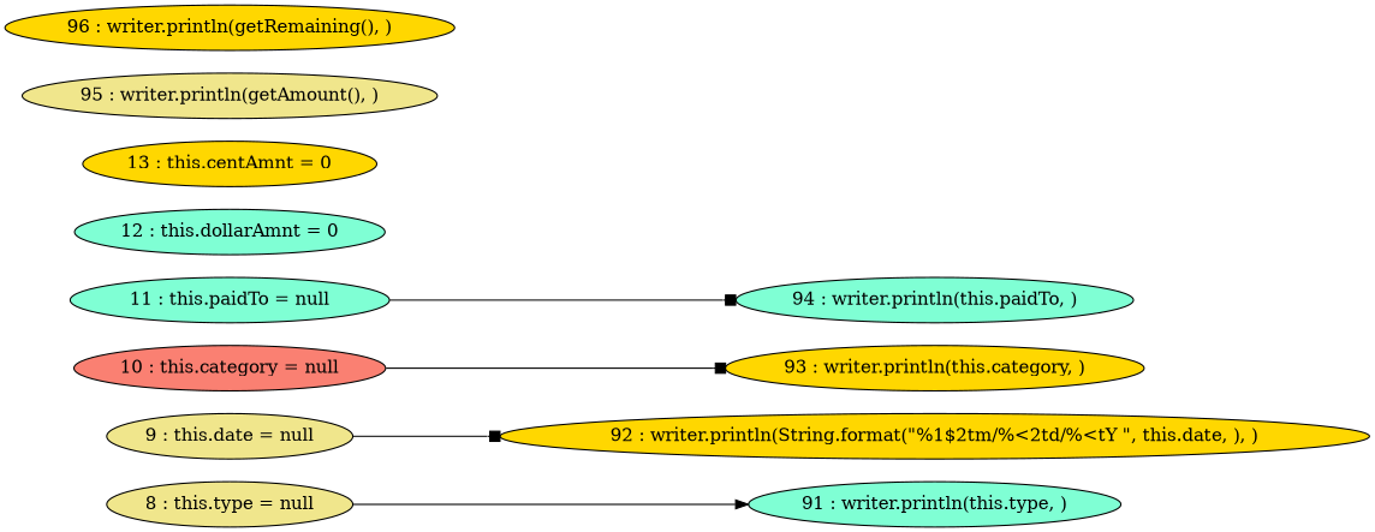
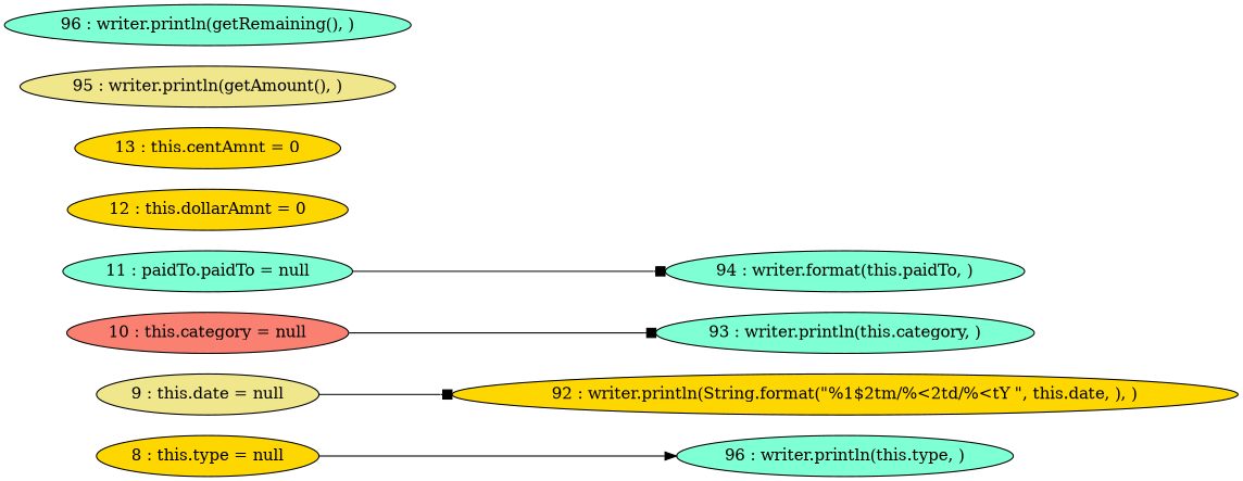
  digraph {
    rankdir=LR
    node [fillcolor=aquamarine style=filled]
    edge [arrowhead=box]
-   "8 : this.type = null" [fillcolor=khaki]
-   "91 : writer.println(this.type, )"
+   "8 : this.type = null" [fillcolor=gold]
+   "91 : writer.println(this.type, )" [label="96 : writer.println(this.type, )"]
    "9 : this.date = null" [fillcolor=khaki]
    "92 : writer.println(String.format(\"%1$2tm/%<2td/%<tY \", this.date, ), )" [fillcolor=gold]
    "10 : this.category = null" [fillcolor=salmon]
-   "93 : writer.println(this.category, )" [fillcolor=gold]
-   "11 : this.paidTo = null"
-   "94 : writer.println(this.paidTo, )"
-   "12 : this.dollarAmnt = 0"
+   "93 : writer.println(this.category, )"
+   "11 : this.paidTo = null" [label="11 : paidTo.paidTo = null"]
+   "94 : writer.println(this.paidTo, )" [label="94 : writer.format(this.paidTo, )"]
+   "12 : this.dollarAmnt = 0" [fillcolor=gold]
    "13 : this.centAmnt = 0" [fillcolor=gold]
    "95 : writer.println(getAmount(), )" [fillcolor=khaki]
-   "96 : writer.println(getRemaining(), )" [fillcolor=gold]
+   "96 : writer.println(getRemaining(), )"
    "8 : this.type = null" -> "91 : writer.println(this.type, )" [arrowhead=normal]
    "9 : this.date = null" -> "92 : writer.println(String.format(\"%1$2tm/%<2td/%<tY \", this.date, ), )"
    "10 : this.category = null" -> "93 : writer.println(this.category, )"
    "11 : this.paidTo = null" -> "94 : writer.println(this.paidTo, )"
  }
